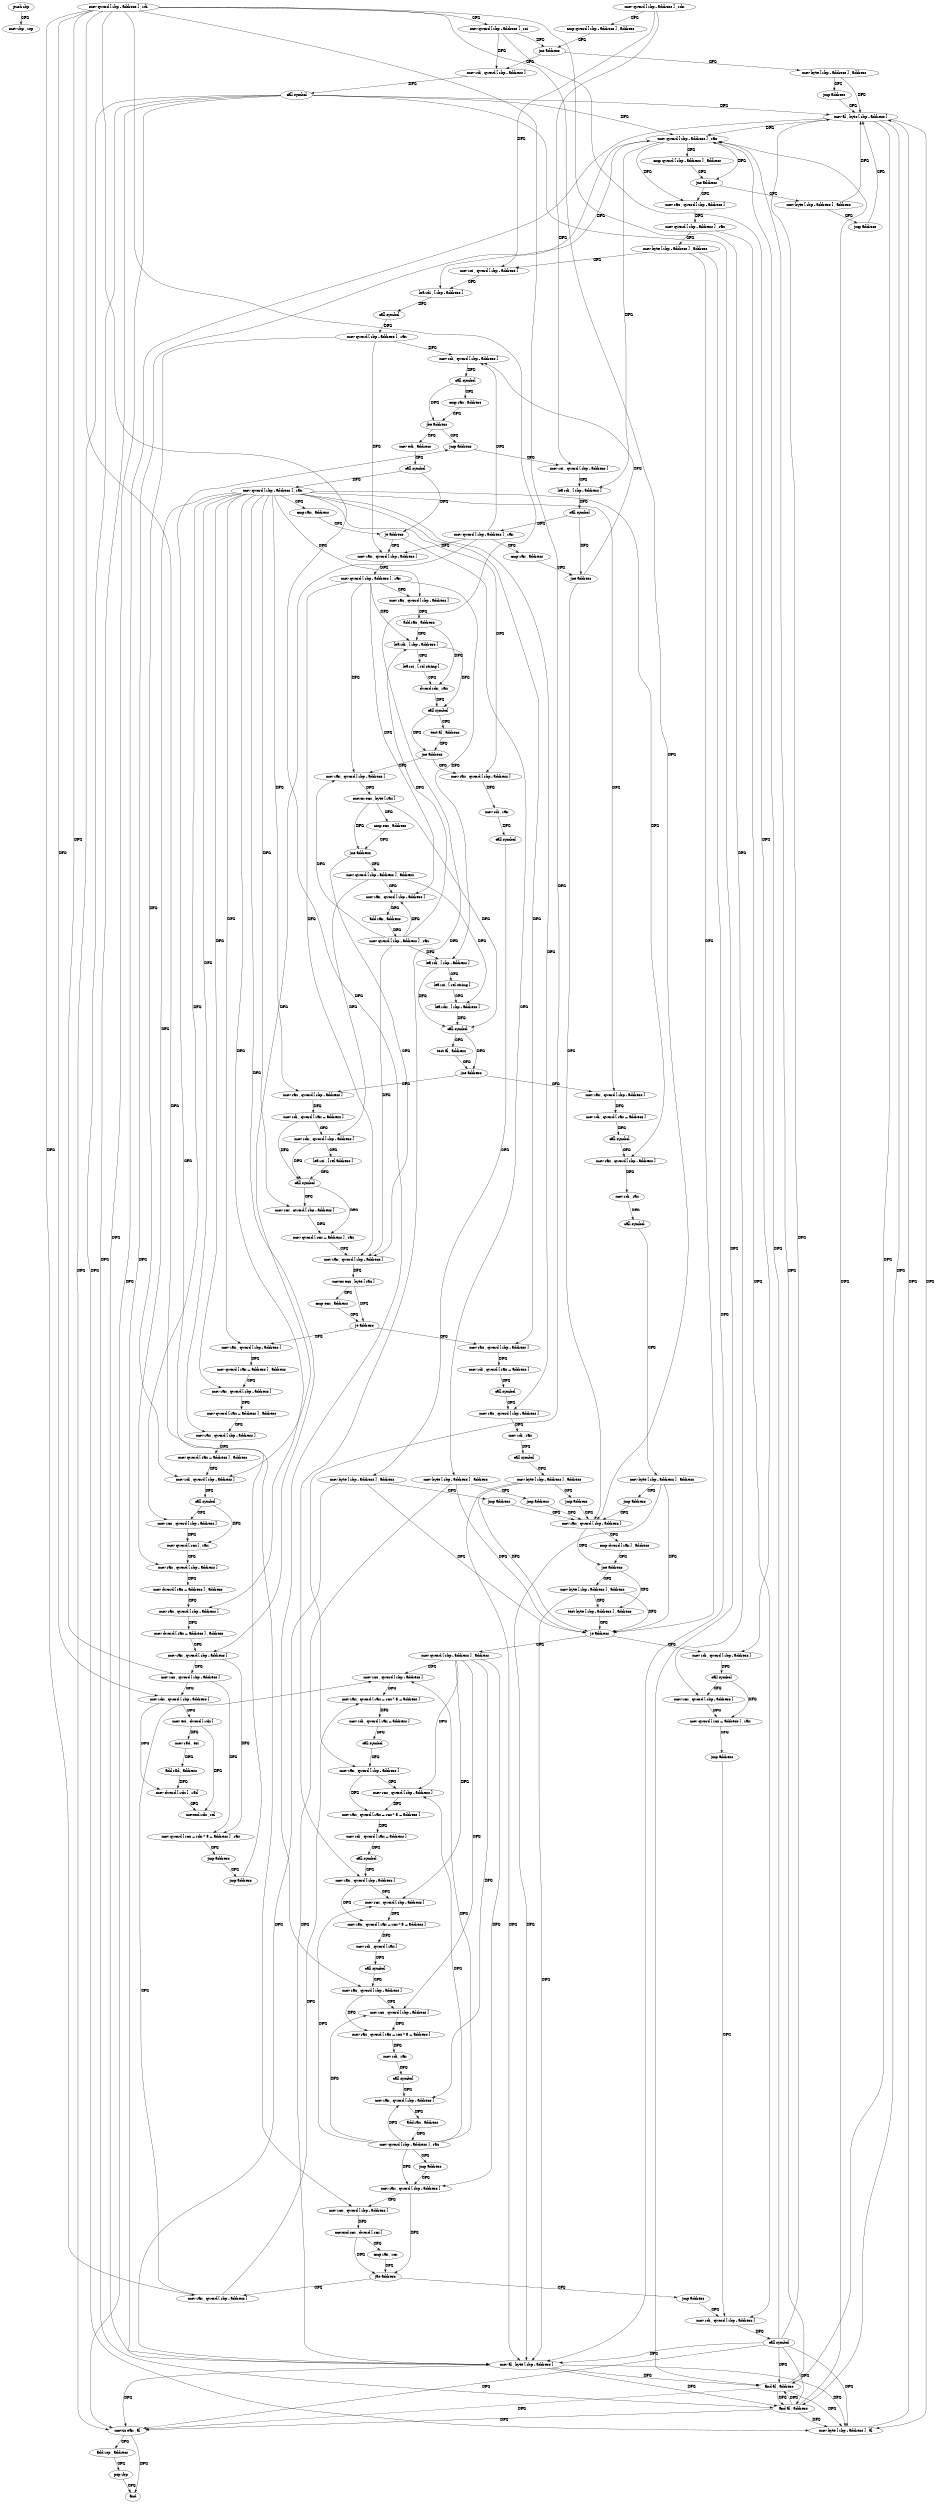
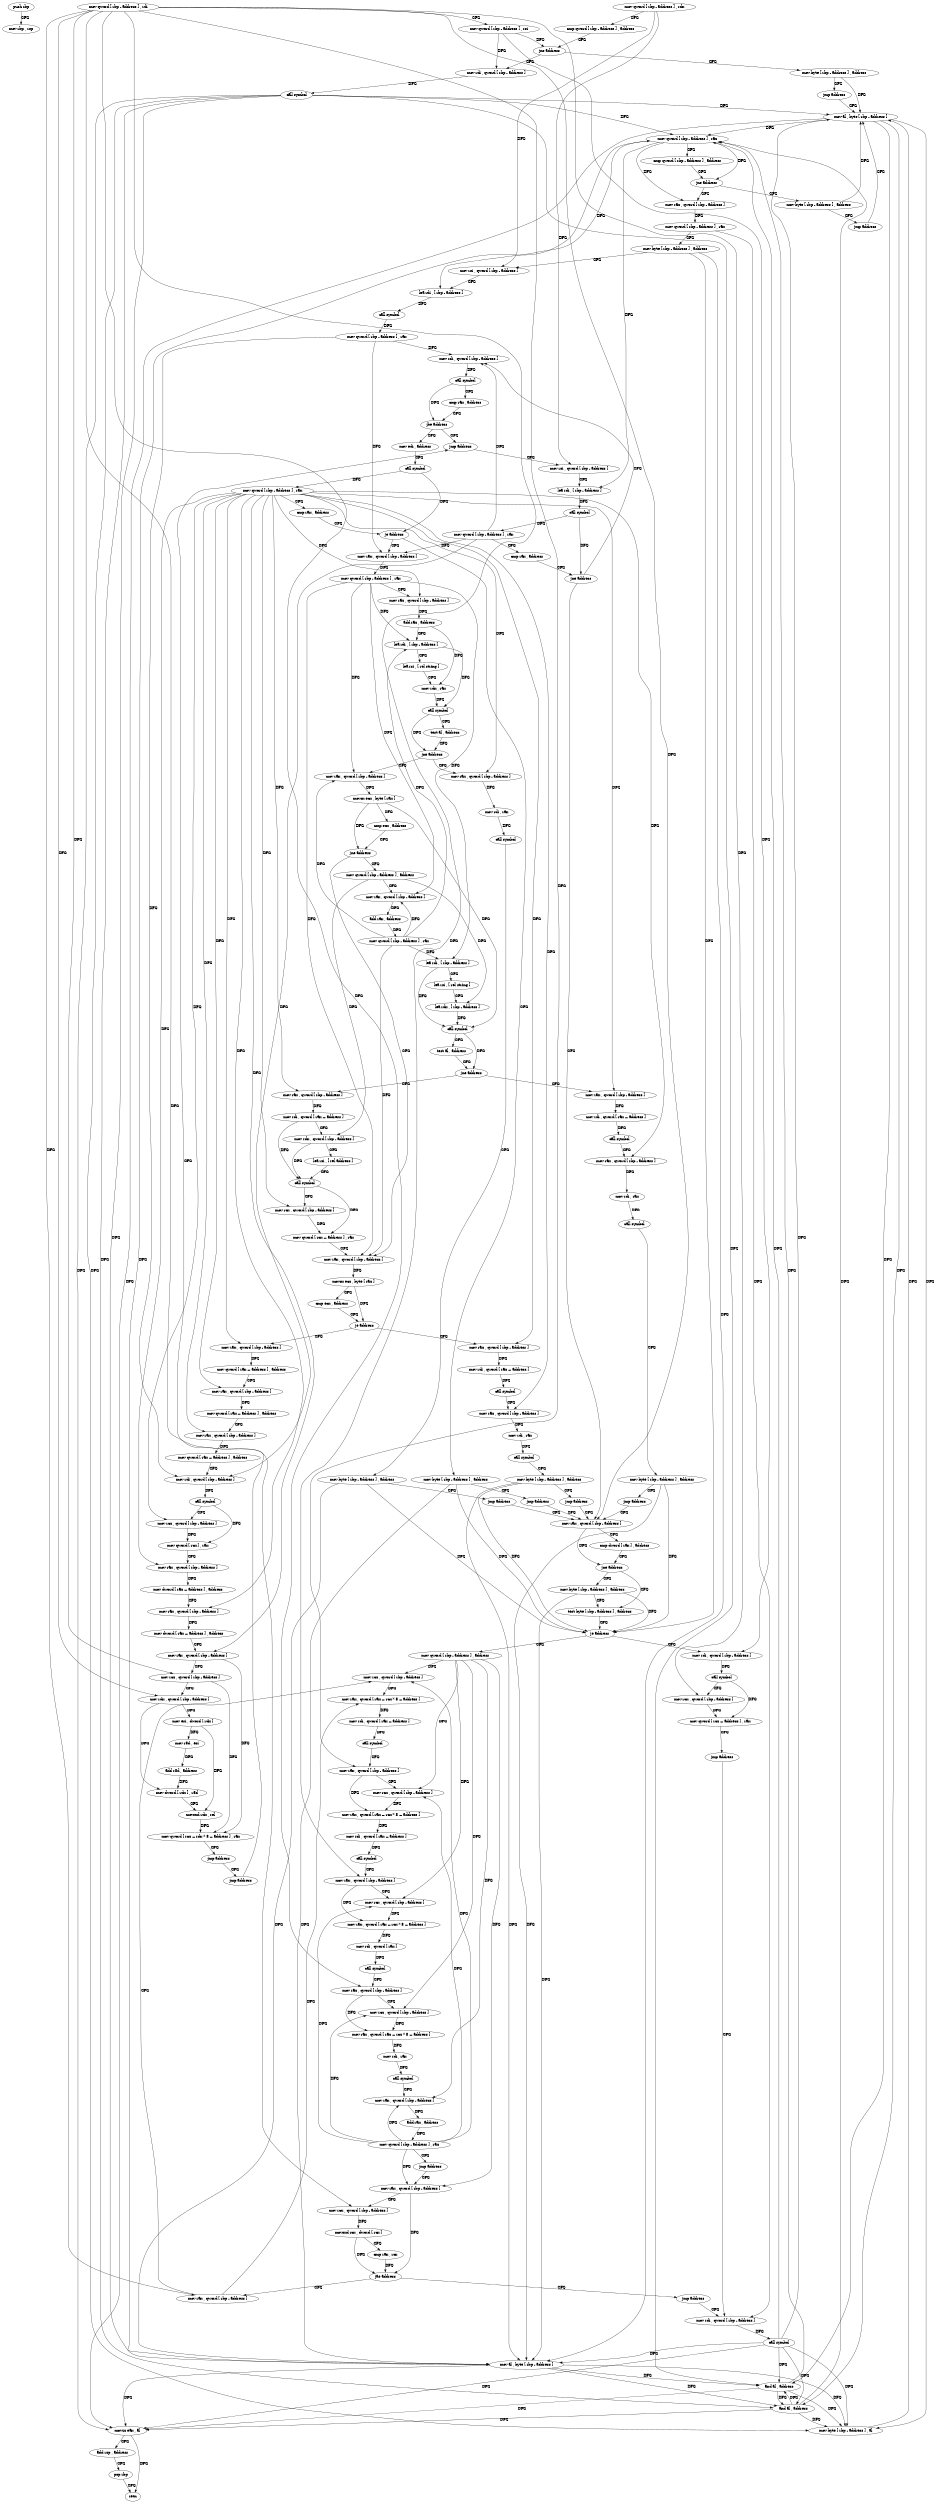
  digraph {
    fontname="DejaVu Serif"
    node [fontname="DejaVu Serif"]
    edge [fontname="DejaVu Serif"]
    n1 [label="push rbp"]
    n2 [label="mov rbp , rsp"]
    n3 [label="mov qword [ rbp - address ] , rdi"]
    n4 [label="mov qword [ rbp - address ] , rsi"]
    n5 [label="mov rax , qword [ rbp - address ]"]
    n6 [label="mov rcx , qword [ rbp - address ]"]
    n7 [label="mov rcx , qword [ rbp - address ]"]
    n8 [label="mov rdx , qword [ rbp - address ]"]
    n9 [label="mov rax , qword [ rbp - address ]"]
    n10 [label="mov rax , qword [ rbp - address ]"]
    n11 [label="mov rax , qword [ rbp - address ]"]
    n12 [label="mov rax , qword [ rbp - address ]"]
    n13 [label="mov rcx , qword [ rbp - address ]"]
    n14 [label="jne address"]
    n15 [label="mov rdi , qword [ rbp - address ]"]
    n16 [label="mov rdi , qword [ rbp - address ]"]
    n17 [label="cmp dword [ rax ] , address"]
    n18 [label="jne address"]
    n19 [label="mov qword [ rcx + address ] , rax"]
    n20 [label="mov qword [ rcx + rdx * 8 + address ] , rax"]
    n21 [label="mov esi , dword [ rdx ]"]
    n22 [label="mov dword [ rdx ] , r8d"]
    n23 [label="mov rcx , qword [ rbp - address ]"]
    n24 [label="mov rax , qword [ rax + rcx * 8 + address ]"]
    n25 [label="mov rcx , qword [ rbp - address ]"]
    n26 [label="mov rax , qword [ rax + rcx * 8 + address ]"]
    n27 [label="mov rcx , qword [ rbp - address ]"]
    n28 [label="mov rax , qword [ rax + rcx * 8 + address ]"]
    n29 [label="mov rcx , qword [ rbp - address ]"]
    n30 [label="mov rax , qword [ rax + rcx * 8 + address ]"]
    n31 [label="movsxd rcx , dword [ rcx ]"]
    n32 [label="mov qword [ rbp - address ] , rdx"]
    n33 [label="cmp qword [ rbp - address ] , address"]
    n34 [label="mov rsi , qword [ rbp - address ]"]
    n35 [label="mov rsi , qword [ rbp - address ]"]
    n36 [label="mov byte [ rbp - address ] , address"]
    n37 [label="call symbol"]
    n38 [label="call symbol"]
    n39 [label="lea rdi , [ rbp - address ]"]
    n40 [label="lea rdi , [ rbp - address ]"]
    n41 [label="jmp address"]
    n42 [label="mov al , byte [ rbp - address ]"]
    n43 [label="mov qword [ rbp - address ] , rax"]
    n44 [label="and al , address"]
    n45 [label="movzx eax , al"]
    n46 [label="mov al , byte [ rbp - address ]"]
    n47 [label="and al , address"]
    n48 [label="mov byte [ rbp - address ] , al"]
    n49 [label="cmp qword [ rbp - address ] , address"]
    n50 [label="jne address"]
    n51 [label="mov rax , qword [ rbp - address ]"]
    n52 [label="add rsp , address"]
-   n53 [label=and]
+   n53 [label=retn]
    n54 [label="mov byte [ rbp - address ] , address"]
    n55 [label="mov qword [ rbp - address ] , rax"]
    n56 [label="call symbol"]
    n57 [label="call symbol"]
    n58 [label="jmp address"]
    n59 [label="mov byte [ rbp - address ] , address"]
    n60 [label="mov rdi , qword [ rbp - address ]"]
    n61 [label="je address"]
    n62 [label="call symbol"]
    n63 [label="mov qword [ rbp - address ] , address"]
    n64 [label="mov qword [ rbp - address ] , rax"]
    n65 [label="mov rdi , qword [ rbp - address ]"]
    n66 [label="mov rax , qword [ rbp - address ]"]
    n67 [label="mov rdi , qword [ rbp - address ]"]
    n68 [label="call symbol"]
    n69 [label="mov qword [ rbp - address ] , rax"]
    n70 [label="call symbol"]
    n71 [label="cmp rax , address"]
    n72 [label="jbe address"]
    n73 [label="pop rbp"]
    n74 [label="jmp address"]
    n75 [label="mov edi , address"]
    n76 [label="call symbol"]
    n77 [label="mov qword [ rbp - address ] , rax"]
    n78 [label="je address"]
    n79 [label="cmp rax , address"]
    n80 [label="mov rax , qword [ rbp - address ]"]
    n81 [label="mov rax , qword [ rbp - address ]"]
    n82 [label="mov rax , qword [ rbp - address ]"]
    n83 [label="mov rax , qword [ rbp - address ]"]
    n84 [label="mov rax , qword [ rbp - address ]"]
    n85 [label="mov rax , qword [ rbp - address ]"]
    n86 [label="mov rax , qword [ rbp - address ]"]
    n87 [label="mov rax , qword [ rbp - address ]"]
    n88 [label="mov rcx , qword [ rbp - address ]"]
    n89 [label="mov rax , qword [ rbp - address ]"]
    n90 [label="mov rax , qword [ rbp - address ]"]
    n91 [label="mov rax , qword [ rbp - address ]"]
    n92 [label="mov rax , qword [ rbp - address ]"]
    n93 [label="mov rcx , qword [ rbp - address ]"]
    n94 [label="mov rax , qword [ rbp - address ]"]
    n95 [label="mov byte [ rbp - address ] , address"]
    n96 [label="add rax , address"]
    n97 [label="mov rdi , rax"]
    n98 [label="mov qword [ rax + address ] , address"]
    n99 [label="mov rdi , qword [ rax + address ]"]
    n100 [label="mov rdi , qword [ rax + address ]"]
    n101 [label="mov rdi , qword [ rax + address ]"]
    n102 [label="mov qword [ rax + address ] , address"]
    n103 [label="mov qword [ rax + address ] , address"]
    n104 [label="mov qword [ rcx ] , rax"]
    n105 [label="mov dword [ rax + address ] , address"]
    n106 [label="mov dword [ rax + address ] , address"]
    n107 [label="mov rdi , rax"]
    n108 [label="mov qword [ rcx + address ] , rax"]
    n109 [label="mov rdi , rax"]
    n110 [label="jmp address"]
    n111 [label="lea rdi , [ rbp - address ]"]
    n112 [label="mov rax , qword [ rbp - address ]"]
    n113 [label="mov rax , qword [ rbp - address ]"]
    n114 [label="mov rax , qword [ rbp - address ]"]
    n115 [label="lea rdi , [ rbp - address ]"]
    n116 [label="mov qword [ rbp - address ] , rax"]
    n117 [label="jne address"]
    n118 [label="cmp rax , address"]
    n119 [label="test byte [ rbp - address ] , address"]
    n120 [label="mov byte [ rbp - address ] , address"]
    n121 [label="lea rsi , [ rel string ]"]
    n122 [label="call symbol"]
    n123 [label="movsx ecx , byte [ rax ]"]
    n124 [label="movsx ecx , byte [ rax ]"]
    n125 [label="add rax , address"]
    n126 [label="call symbol"]
    n127 [label="lea rsi , [ rel string ]"]
-   n128 [label="dword rdx , rax"]
+   n128 [label="mov rdx , rax"]
    n129 [label="test al , address"]
    n130 [label="jne address"]
    n131 [label="cmp ecx , address"]
    n132 [label="jne address"]
    n133 [label="call symbol"]
    n134 [label="mov qword [ rbp - address ] , address"]
    n135 [label="test al , address"]
    n136 [label="jne address"]
    n137 [label="lea rdx , [ rbp - address ]"]
    n138 [label="mov rdx , qword [ rbp - address ]"]
    n139 [label="cmp ecx , address"]
    n140 [label="je address"]
    n141 [label="call symbol"]
    n142 [label="lea rsi , [ rel address ]"]
    n143 [label="mov byte [ rbp - address ] , address"]
    n144 [label="jmp address"]
    n145 [label="mov rax , qword [ rbp - address ]"]
    n146 [label="mov rax , qword [ rbp - address ]"]
    n147 [label="jae address"]
    n148 [label="add rax , address"]
    n149 [label="call symbol"]
    n150 [label="mov qword [ rbp - address ] , rax"]
    n151 [label="call symbol"]
    n152 [label="jmp address"]
    n153 [label="jmp address"]
    n154 [label="jmp address"]
    n155 [label="mov r8d , esi"]
    n156 [label="movsxd rdx , rel"]
    n157 [label="add r8d , address"]
    n158 [label="jmp address"]
    n159 [label="call symbol"]
    n160 [label="mov byte [ rbp - address ] , address"]
    n161 [label="jmp address"]
    n162 [label="call symbol"]
    n163 [label="mov byte [ rbp - address ] , address"]
    n164 [label="jmp address"]
    n165 [label="mov rdi , qword [ rax + address ]"]
    n166 [label="call symbol"]
    n167 [label="mov rdi , qword [ rax + address ]"]
    n168 [label="call symbol"]
    n169 [label="mov rdi , qword [ rax ]"]
    n170 [label="call symbol"]
    n171 [label="mov rdi , rax"]
    n172 [label="call symbol"]
    n173 [label="mov qword [ rbp - address ] , rax"]
    n174 [label="jmp address"]
    n175 [label="cmp rax , rcx"]
    n1 -> n2 [label=CFG]
    n3 -> n4 [label=CFG]
    n3 -> n5 [label=DFG]
    n3 -> n6 [label=DFG]
    n3 -> n7 [label=DFG]
    n3 -> n8 [label=DFG]
    n3 -> n9 [label=DFG]
    n3 -> n10 [label=DFG]
    n3 -> n11 [label=DFG]
    n3 -> n12 [label=DFG]
    n3 -> n13 [label=DFG]
    n4 -> n14 [label=DFG]
    n4 -> n15 [label=DFG]
    n4 -> n16 [label=DFG]
    n5 -> n17 [label=CFG]
    n5 -> n18 [label=DFG]
    n6 -> n19 [label=DFG]
    n7 -> n8 [label=CFG]
    n7 -> n20 [label=DFG]
    n8 -> n21 [label=DFG]
    n8 -> n22 [label=DFG]
    n9 -> n23 [label=CFG]
    n9 -> n24 [label=DFG]
    n10 -> n25 [label=CFG]
    n10 -> n26 [label=DFG]
    n11 -> n27 [label=CFG]
    n11 -> n28 [label=DFG]
    n12 -> n29 [label=CFG]
    n12 -> n30 [label=DFG]
    n13 -> n31 [label=DFG]
    n14 -> n15 [label=CFG]
    n14 -> n36 [label=CFG]
    n15 -> n37 [label=DFG]
    n16 -> n38 [label=DFG]
    n17 -> n18 [label=CFG]
    n18 -> n119 [label=CFG]
    n18 -> n120 [label=CFG]
    n19 -> n153 [label=CFG]
    n20 -> n154 [label=CFG]
    n21 -> n155 [label=DFG]
    n21 -> n156 [label=DFG]
    n22 -> n156 [label=CFG]
    n23 -> n24 [label=DFG]
    n24 -> n165 [label=DFG]
    n25 -> n26 [label=DFG]
    n26 -> n167 [label=DFG]
    n27 -> n28 [label=DFG]
    n28 -> n169 [label=DFG]
    n29 -> n30 [label=DFG]
    n30 -> n171 [label=DFG]
    n31 -> n147 [label=DFG]
    n31 -> n175 [label=CFG]
    n32 -> n33 [label=CFG]
    n32 -> n34 [label=DFG]
    n32 -> n35 [label=DFG]
    n33 -> n14 [label=CFG]
    n34 -> n39 [label=CFG]
    n35 -> n40 [label=CFG]
    n36 -> n41 [label=CFG]
    n36 -> n42 [label=DFG]
    n37 -> n42 [label=DFG]
    n37 -> n43 [label=DFG]
    n37 -> n44 [label=DFG]
    n37 -> n45 [label=DFG]
    n37 -> n46 [label=DFG]
    n37 -> n47 [label=DFG]
    n37 -> n48 [label=DFG]
    n38 -> n6 [label=CFG]
    n38 -> n19 [label=DFG]
    n39 -> n56 [label=DFG]
    n40 -> n57 [label=DFG]
    n41 -> n42 [label=CFG]
    n42 -> n43 [label=DFG]
    n42 -> n44 [label=DFG]
    n42 -> n45 [label=DFG]
    n42 -> n47 [label=DFG]
    n42 -> n48 [label=DFG]
    n43 -> n39 [label=DFG]
    n43 -> n40 [label=DFG]
    n43 -> n49 [label=CFG]
    n43 -> n50 [label=DFG]
    n43 -> n51 [label=DFG]
    n44 -> n43 [label=DFG]
    n44 -> n45 [label=DFG]
    n44 -> n47 [label=DFG]
    n44 -> n48 [label=DFG]
    n45 -> n52 [label=CFG]
    n45 -> n53 [label=DFG]
    n46 -> n43 [label=DFG]
    n46 -> n44 [label=DFG]
    n46 -> n45 [label=DFG]
    n46 -> n47 [label=DFG]
    n46 -> n48 [label=DFG]
    n47 -> n43 [label=DFG]
    n47 -> n44 [label=DFG]
    n47 -> n45 [label=DFG]
    n47 -> n48 [label=DFG]
    n48 -> n42 [label=DFG]
    n49 -> n50 [label=CFG]
    n50 -> n51 [label=CFG]
    n50 -> n54 [label=CFG]
    n51 -> n55 [label=DFG]
    n52 -> n73 [label=CFG]
    n54 -> n42 [label=DFG]
    n54 -> n58 [label=CFG]
    n55 -> n59 [label=CFG]
    n55 -> n60 [label=DFG]
    n56 -> n64 [label=DFG]
    n57 -> n116 [label=DFG]
    n57 -> n117 [label=DFG]
    n58 -> n42 [label=CFG]
    n59 -> n34 [label=CFG]
    n59 -> n46 [label=DFG]
    n59 -> n61 [label=DFG]
    n60 -> n62 [label=DFG]
    n61 -> n16 [label=CFG]
    n61 -> n63 [label=CFG]
    n62 -> n42 [label=DFG]
    n62 -> n43 [label=DFG]
    n62 -> n44 [label=DFG]
    n62 -> n45 [label=DFG]
    n62 -> n46 [label=DFG]
    n62 -> n47 [label=DFG]
    n62 -> n48 [label=DFG]
    n63 -> n23 [label=DFG]
    n63 -> n25 [label=DFG]
    n63 -> n27 [label=DFG]
    n63 -> n29 [label=DFG]
    n63 -> n145 [label=DFG]
    n63 -> n146 [label=DFG]
    n64 -> n65 [label=DFG]
    n64 -> n66 [label=DFG]
    n64 -> n67 [label=DFG]
    n65 -> n68 [label=DFG]
    n66 -> n69 [label=DFG]
    n67 -> n70 [label=DFG]
    n68 -> n71 [label=CFG]
    n68 -> n72 [label=DFG]
    n69 -> n80 [label=CFG]
    n69 -> n111 [label=DFG]
    n69 -> n112 [label=DFG]
    n69 -> n113 [label=DFG]
    n69 -> n114 [label=DFG]
    n69 -> n115 [label=DFG]
    n70 -> n88 [label=CFG]
    n70 -> n104 [label=DFG]
    n71 -> n72 [label=CFG]
    n72 -> n74 [label=CFG]
    n72 -> n75 [label=CFG]
    n73 -> n53 [label=CFG]
    n74 -> n35 [label=CFG]
    n75 -> n76 [label=CFG]
    n76 -> n77 [label=DFG]
    n76 -> n78 [label=DFG]
    n77 -> n79 [label=CFG]
    n77 -> n80 [label=DFG]
    n77 -> n81 [label=DFG]
    n77 -> n82 [label=DFG]
    n77 -> n83 [label=DFG]
    n77 -> n84 [label=DFG]
    n77 -> n85 [label=DFG]
    n77 -> n86 [label=DFG]
    n77 -> n87 [label=DFG]
    n77 -> n88 [label=DFG]
    n77 -> n89 [label=DFG]
    n77 -> n90 [label=DFG]
    n77 -> n91 [label=DFG]
    n77 -> n92 [label=DFG]
    n77 -> n93 [label=DFG]
    n77 -> n94 [label=DFG]
    n78 -> n66 [label=CFG]
    n78 -> n95 [label=CFG]
    n79 -> n78 [label=CFG]
    n80 -> n96 [label=DFG]
    n81 -> n97 [label=DFG]
    n82 -> n98 [label=DFG]
    n83 -> n99 [label=DFG]
    n84 -> n100 [label=DFG]
    n85 -> n101 [label=DFG]
    n86 -> n102 [label=DFG]
    n87 -> n103 [label=DFG]
    n88 -> n104 [label=DFG]
    n89 -> n105 [label=DFG]
    n90 -> n106 [label=DFG]
    n91 -> n7 [label=CFG]
    n91 -> n20 [label=DFG]
    n92 -> n107 [label=DFG]
    n93 -> n108 [label=DFG]
    n94 -> n109 [label=DFG]
    n95 -> n46 [label=DFG]
    n95 -> n61 [label=DFG]
    n95 -> n110 [label=CFG]
    n96 -> n111 [label=CFG]
    n96 -> n128 [label=DFG]
    n97 -> n133 [label=DFG]
    n98 -> n86 [label=CFG]
    n99 -> n149 [label=DFG]
    n100 -> n138 [label=CFG]
    n100 -> n141 [label=DFG]
    n101 -> n151 [label=DFG]
    n102 -> n87 [label=CFG]
    n103 -> n67 [label=CFG]
    n104 -> n89 [label=CFG]
    n105 -> n90 [label=CFG]
    n106 -> n91 [label=CFG]
    n107 -> n159 [label=DFG]
    n108 -> n113 [label=CFG]
    n109 -> n162 [label=DFG]
    n110 -> n5 [label=CFG]
    n111 -> n121 [label=CFG]
    n111 -> n122 [label=DFG]
    n112 -> n123 [label=DFG]
    n113 -> n124 [label=DFG]
    n114 -> n125 [label=DFG]
    n115 -> n126 [label=DFG]
    n115 -> n127 [label=CFG]
    n116 -> n65 [label=DFG]
    n116 -> n66 [label=DFG]
    n116 -> n67 [label=DFG]
    n116 -> n118 [label=CFG]
    n117 -> n5 [label=CFG]
    n117 -> n65 [label=CFG]
    n118 -> n117 [label=CFG]
    n119 -> n61 [label=CFG]
    n120 -> n46 [label=DFG]
    n120 -> n61 [label=DFG]
    n120 -> n119 [label=CFG]
    n121 -> n128 [label=CFG]
    n122 -> n129 [label=CFG]
    n122 -> n130 [label=DFG]
    n123 -> n126 [label=DFG]
    n123 -> n131 [label=CFG]
    n123 -> n132 [label=DFG]
    n124 -> n139 [label=CFG]
    n124 -> n140 [label=DFG]
    n125 -> n150 [label=DFG]
    n126 -> n135 [label=CFG]
    n126 -> n136 [label=DFG]
    n127 -> n137 [label=CFG]
    n128 -> n122 [label=DFG]
    n129 -> n130 [label=CFG]
    n130 -> n81 [label=CFG]
    n130 -> n112 [label=CFG]
    n131 -> n132 [label=CFG]
    n132 -> n113 [label=CFG]
    n132 -> n134 [label=CFG]
    n133 -> n143 [label=CFG]
    n134 -> n114 [label=CFG]
    n134 -> n137 [label=DFG]
    n134 -> n138 [label=DFG]
    n135 -> n136 [label=CFG]
    n136 -> n84 [label=CFG]
    n136 -> n85 [label=CFG]
    n137 -> n126 [label=DFG]
    n138 -> n141 [label=DFG]
    n138 -> n142 [label=CFG]
    n139 -> n140 [label=CFG]
    n140 -> n82 [label=CFG]
    n140 -> n83 [label=CFG]
    n141 -> n93 [label=CFG]
    n141 -> n108 [label=DFG]
    n142 -> n141 [label=CFG]
    n143 -> n46 [label=DFG]
    n143 -> n61 [label=DFG]
    n143 -> n144 [label=CFG]
    n144 -> n5 [label=CFG]
    n145 -> n13 [label=CFG]
    n145 -> n147 [label=DFG]
    n146 -> n148 [label=DFG]
    n147 -> n9 [label=CFG]
    n147 -> n152 [label=CFG]
    n148 -> n173 [label=DFG]
    n149 -> n92 [label=CFG]
    n150 -> n111 [label=DFG]
    n150 -> n112 [label=DFG]
    n150 -> n113 [label=DFG]
    n150 -> n114 [label=DFG]
    n150 -> n115 [label=DFG]
    n151 -> n94 [label=CFG]
    n152 -> n60 [label=CFG]
    n153 -> n60 [label=CFG]
    n154 -> n158 [label=CFG]
    n155 -> n157 [label=DFG]
+   n156 -> n20 [label=DFG]
    n157 -> n22 [label=DFG]
    n158 -> n74 [label=CFG]
    n159 -> n160 [label=CFG]
    n160 -> n46 [label=DFG]
    n160 -> n61 [label=DFG]
    n160 -> n161 [label=CFG]
    n161 -> n5 [label=CFG]
    n162 -> n163 [label=CFG]
    n163 -> n46 [label=DFG]
    n163 -> n61 [label=DFG]
    n163 -> n164 [label=CFG]
    n164 -> n5 [label=CFG]
    n165 -> n166 [label=DFG]
    n166 -> n10 [label=CFG]
    n167 -> n168 [label=DFG]
    n168 -> n11 [label=CFG]
    n169 -> n170 [label=DFG]
    n170 -> n12 [label=CFG]
    n171 -> n172 [label=DFG]
    n172 -> n146 [label=CFG]
    n173 -> n23 [label=DFG]
    n173 -> n25 [label=DFG]
    n173 -> n27 [label=DFG]
    n173 -> n29 [label=DFG]
    n173 -> n145 [label=DFG]
    n173 -> n146 [label=DFG]
    n173 -> n174 [label=CFG]
    n174 -> n145 [label=CFG]
-   n175 -> n147 [label=CFG]
+   n175 -> n147 [label=DFG]
  }
